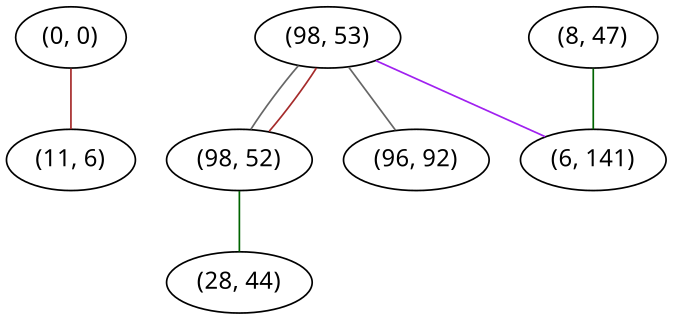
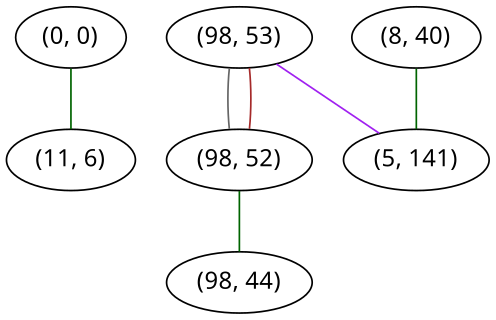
  graph {
    fontname="Noto Sans"
    node [fontname="Noto Sans"]
    edge [color=brown fontname="Noto Sans" weight=1]
    "(0, 0)"
    "(11, 6)"
    "(98, 53)"
    "(98, 52)"
-   "(96, 92)"
-   "(6, 141)"
-   "(98, 44)" [label="(28, 44)"]
-   "(8, 40)" [label="(8, 47)"]
-   "(0, 0)" -- "(11, 6)" [weight=4]
+   "(6, 141)" [label="(5, 141)"]
+   "(98, 44)"
+   "(8, 40)"
+   "(0, 0)" -- "(11, 6)" [color=darkgreen weight=4]
    "(98, 53)" -- "(98, 52)" [color=gray40]
    "(98, 53)" -- "(98, 52)"
-   "(98, 53)" -- "(96, 92)" [color=gray40]
    "(98, 53)" -- "(6, 141)" [color=purple]
    "(98, 52)" -- "(98, 44)" [color=darkgreen]
    "(8, 40)" -- "(6, 141)" [color=darkgreen]
  }
